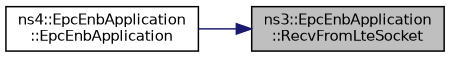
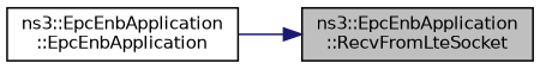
  digraph {
    rankdir=RL
    node [color=black fontname=Helvetica fontsize=10 shape=record style=filled]
    n1 [fillcolor=grey75 fontcolor=black height=0.2 label="ns3::EpcEnbApplication\l::RecvFromLteSocket" width=0.4]
-   n2 [fillcolor=white height=0.2 label="ns4::EpcEnbApplication\l::EpcEnbApplication" width=0.4]
+   n2 [fillcolor=white height=0.2 label="ns3::EpcEnbApplication\l::EpcEnbApplication" width=0.4]
    n1 -> n2 [color=midnightblue dir=back fontname=Helvetica fontsize=10 labelfontname=Helvetica labelfontsize=10 style=solid]
  }
